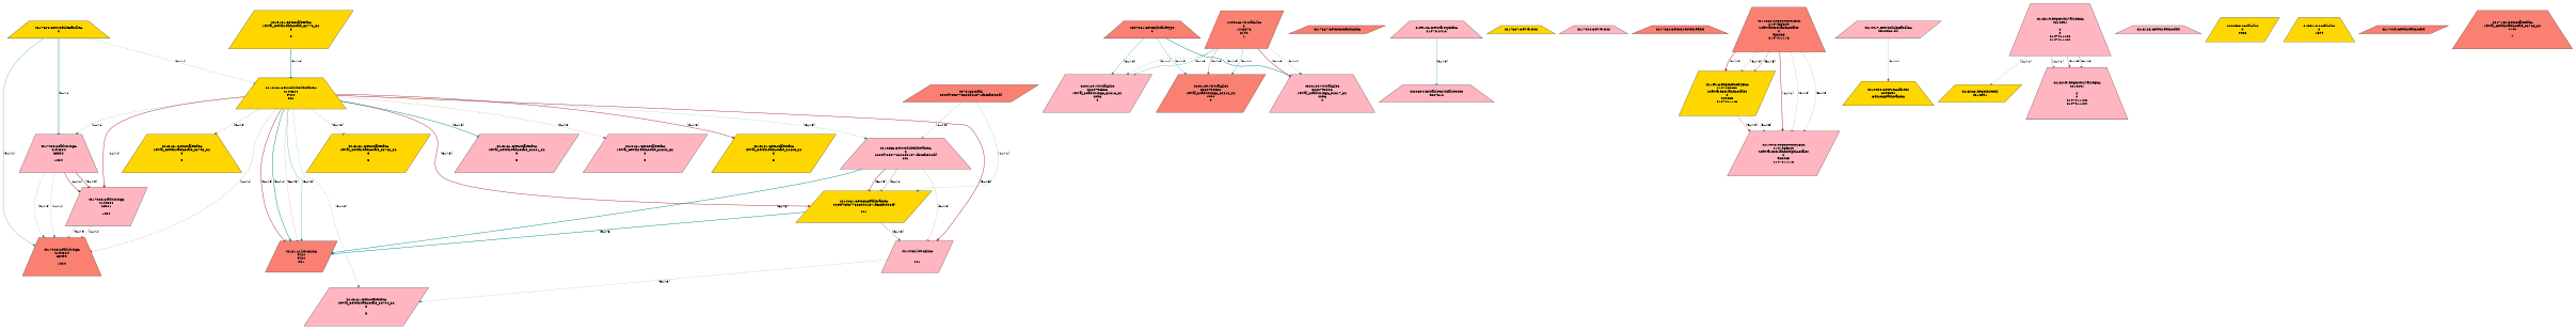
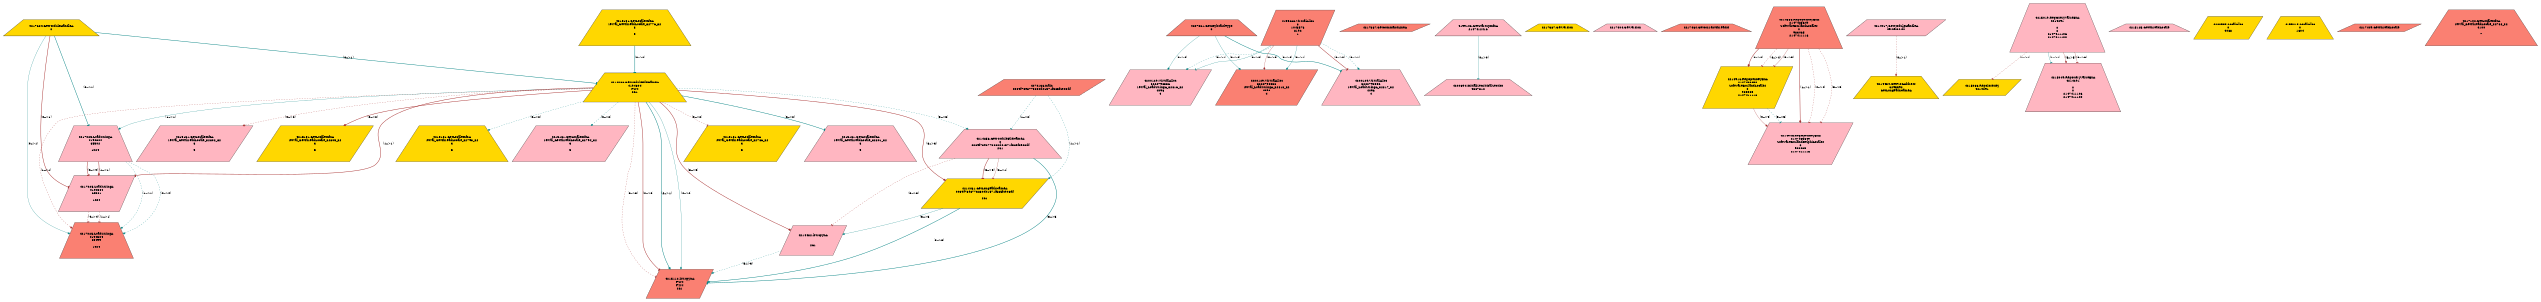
  digraph {
    node [fillcolor=lightpink shape=trapezium style=filled]
    edge [arrowhead=diamond color=brown style=dashed]
    n1 [fillcolor=salmon label="4270136.main\n0089f73e8773830d41571f585fc908df" shape=parallelogram]
    n2 [label="4214856.GetModuleFileNameA\n0\n0089f73e8773830d41571f585fc908df\n261"]
    n3 [fillcolor=gold label="4214461.GetLongPathNameA\n0089f73e8773830d41571f585fc908df\n\n261" shape=parallelogram]
    n4 [label="4214482.lstrcpynA\n\n\n261" shape=parallelogram]
    n5 [fillcolor=salmon label="4215112.lstrcpynA\nPZM\nPZM\n261" shape=parallelogram]
    n6 [fillcolor=gold label="4217684.GetModuleHandleA\n0"]
    n7 [fillcolor=gold label="4214286.GetModuleFileNameA\n4194304\nPZM\n261"]
    n8 [label="4217025.LoadStringA\n4194304\n65502\n\n1024"]
    n9 [label="4217025.LoadStringA\n4194304\n65501\n\n1024" shape=parallelogram]
    n10 [fillcolor=salmon label="4217025.LoadStringA\n4194304\n65499\n\n1024"]
    n11 [fillcolor=gold label="4215131.GetLocaleInfoA\nretval_GetThreadLocale_32786_32\n3\n\n5" shape=parallelogram]
-   n12 [label="4215131.GetLocaleInfoA\nretval_GetThreadLocale_32801_32\n3\n\n5" shape=parallelogram]
+   n12 [label="4215131.GetLocaleInfoA\nretval_GetThreadLocale_32801_32\n3\n\n5"]
    n13 [label="4215131.GetLocaleInfoA\nretval_GetThreadLocale_32802_32\n3\n\n5" shape=parallelogram]
    n14 [fillcolor=gold label="4215131.GetLocaleInfoA\nretval_GetThreadLocale_32805_32\n3\n\n5" shape=parallelogram]
    n15 [fillcolor=gold label="4215131.GetLocaleInfoA\nretval_GetThreadLocale_32793_32\n3\n\n5"]
    n16 [label="4215131.GetLocaleInfoA\nretval_GetThreadLocale_32794_32\n3\n\n5" shape=parallelogram]
    n17 [fillcolor=salmon label="4207361.GetKeyboardType\n0"]
    n18 [label="4200129.VirtualAlloc\n3222798336\nretval_LoadStringA_32816_32\n4096\n4" shape=parallelogram]
    n19 [label="4200129.VirtualAlloc\n3222798336\nretval_LoadStringA_32817_32\n4096\n4"]
    n20 [fillcolor=salmon label="4200129.VirtualAlloc\n3222798336\nretval_LoadStringA_32818_32\n4096\n4" shape=parallelogram]
    n21 [fillcolor=salmon label="4217367.GetCommandLineA\n" shape=parallelogram]
    n22 [label="4199106.GetStartupInfoA\n2147412416"]
    n23 [label="4200894.InitializeCriticalSection\n4367812"]
    n24 [fillcolor=gold label="4217387.GetVersion\n"]
    n25 [label="4217404.GetVersion\n"]
    n26 [fillcolor=salmon label="4217464.GetCurrentThreadId\n"]
-   n27 [fillcolor=gold label="4215131.GetLocaleInfoA\nretval_GetThreadLocale_32776_32\n3\n\n5" shape=parallelogram]
+   n27 [fillcolor=gold label="4215131.GetLocaleInfoA\nretval_GetThreadLocale_32776_32\n3\n\n5"]
    n28 [fillcolor=salmon label="4214886.RegOpenKeyExA\n2147483649\nSoftware\Borland\Locales\n0\n983065\n2147411116"]
    n29 [fillcolor=gold label="4214916.RegOpenKeyExA\n2147483650\nSoftware\Borland\Locales\n0\n983065\n2147411116" shape=parallelogram]
    n30 [label="4214946.RegOpenKeyExA\n2147483649\nSoftware\Borland\Delphi\Locales\n0\n983065\n2147411116" shape=parallelogram]
    n31 [label="4214417.GetModuleHandleA\nkernel32.dll" shape=parallelogram]
    n32 [fillcolor=gold label="4214434.GetProcAddress\n6295592\nGetLongPathNameA"]
    n33 [label="4215019.RegQueryValueExA\n4214291\n\n0\n0\n2147411106\n2147411100"]
    n34 [fillcolor=gold label="4215083.RegCloseKey\n4214291" shape=parallelogram]
    n35 [label="4215049.RegQueryValueExA\n4214291\n\n0\n0\n2147411106\n2147411100"]
    n36 [label="4215125.GetThreadLocale\n"]
    n37 [fillcolor=gold label="4200955.LocalAlloc\n0\n4088" shape=parallelogram]
    n38 [fillcolor=salmon label="4199663.VirtualAlloc\n0\n1048576\n8192\n1" shape=parallelogram]
    n39 [fillcolor=gold label="4199215.LocalAlloc\n0\n1604"]
    n40 [fillcolor=salmon label="4217449.GetThreadLocale\n" shape=parallelogram]
    n41 [fillcolor=salmon label="4217102.GetLocaleInfoA\nretval_GetThreadLocale_32768_32\n4100\n\n7"]
    n1 -> n2 [arrowhead=tee color=teal label="(1-->2)"]
    n1 -> n3 [color=teal label="(1-->1)"]
    n2 -> n3 [arrowhead=tee label="(2-->1)" style=solid]
    n2 -> n3 [arrowhead=tee label="(3-->3)" style=bold]
    n2 -> n4 [arrowhead=tee label="(3-->3)"]
    n2 -> n5 [arrowhead=tee color=teal label="(3-->3)" style=bold]
    n3 -> n4 [color=teal label="(3-->3)" style=solid]
    n3 -> n5 [color=teal label="(3-->3)" style=bold]
-   n4 -> n16 [color=teal label="(3-->3)"]
-   n6 -> n7 [arrowhead=tee color=teal label="(0-->1)"]
+   n4 -> n5 [color=teal label="(3-->3)"]
+   n6 -> n7 [arrowhead=tee color=teal label="(0-->1)" style=bold]
    n6 -> n8 [arrowhead=tee color=teal label="(0-->1)" style=bold]
+   n6 -> n9 [arrowhead=tee label="(0-->1)" style=bold]
    n6 -> n10 [color=teal label="(0-->1)" style=solid]
    n7 -> n2 [color=teal label="(3-->3)"]
    n7 -> n3 [label="(3-->3)" style=bold]
    n7 -> n4 [label="(3-->3)" style=bold]
    n7 -> n5 [color=teal label="(2-->1)" style=bold]
    n7 -> n5 [color=teal label="(2-->2)" style=solid]
    n7 -> n5 [arrowhead=tee label="(3-->3)"]
    n7 -> n5 [arrowhead=tee label="(2-->0)" style=bold]
-   n7 -> n8 [color=teal label="(1-->1)"]
-   n7 -> n9 [label="(1-->1)" style=bold]
-   n7 -> n10 [arrowhead=tee label="(1-->1)"]
+   n7 -> n8 [color=teal label="(1-->1)" style=solid]
+   n7 -> n9 [arrowhead=tee label="(1-->1)" style=bold]
+   n7 -> n10 [label="(1-->1)"]
    n7 -> n11 [arrowhead=tee label="(0-->2)"]
    n7 -> n12 [arrowhead=tee color=teal label="(0-->2)" style=bold]
    n7 -> n13 [label="(0-->2)"]
    n7 -> n14 [label="(0-->2)" style=bold]
-   n7 -> n15 [label="(0-->2)"]
+   n7 -> n15 [color=teal label="(0-->2)"]
    n7 -> n16 [color=teal label="(0-->2)"]
    n8 -> n9 [label="(1-->1)" style=bold]
    n8 -> n9 [arrowhead=tee label="(4-->4)" style=bold]
    n8 -> n10 [color=teal label="(1-->1)"]
    n8 -> n10 [color=teal label="(4-->4)"]
    n9 -> n10 [arrowhead=tee label="(1-->1)"]
    n9 -> n10 [arrowhead=tee label="(4-->4)"]
    n17 -> n18 [color=teal label="(0-->4)" style=solid]
    n17 -> n19 [arrowhead=tee color=teal label="(0-->4)" style=bold]
    n17 -> n20 [color=teal label="(0-->4)" style=solid]
    n22 -> n23 [arrowhead=tee color=teal label="(0-->0)" style=solid]
    n27 -> n7 [arrowhead=tee color=teal label="(0-->2)" style=bold]
    n28 -> n29 [label="(2-->2)" style=bold]
    n28 -> n29 [arrowhead=tee label="(4-->4)"]
    n28 -> n29 [arrowhead=tee label="(5-->5)" style=solid]
    n28 -> n30 [label="(1-->1)" style=bold]
    n28 -> n30 [arrowhead=tee label="(4-->4)"]
    n28 -> n30 [arrowhead=tee label="(5-->5)"]
    n29 -> n30 [label="(4-->4)" style=solid]
    n29 -> n30 [arrowhead=tee color=teal label="(5-->5)"]
    n31 -> n32 [label="(0-->1)"]
    n33 -> n34 [arrowhead=tee label="(1-->1)"]
    n33 -> n35 [arrowhead=tee color=teal label="(1-->1)" style=solid]
    n33 -> n35 [label="(5-->5)" style=solid]
    n33 -> n35 [arrowhead=tee label="(6-->6)" style=solid]
    n38 -> n18 [color=teal label="(0-->1)"]
    n38 -> n18 [arrowhead=tee color=teal label="(0-->0)" style=solid]
    n38 -> n19 [color=teal label="(0-->1)"]
    n38 -> n19 [arrowhead=tee label="(0-->0)" style=bold]
    n38 -> n20 [color=teal label="(0-->1)" style=solid]
    n38 -> n20 [label="(0-->0)" style=solid]
  }
